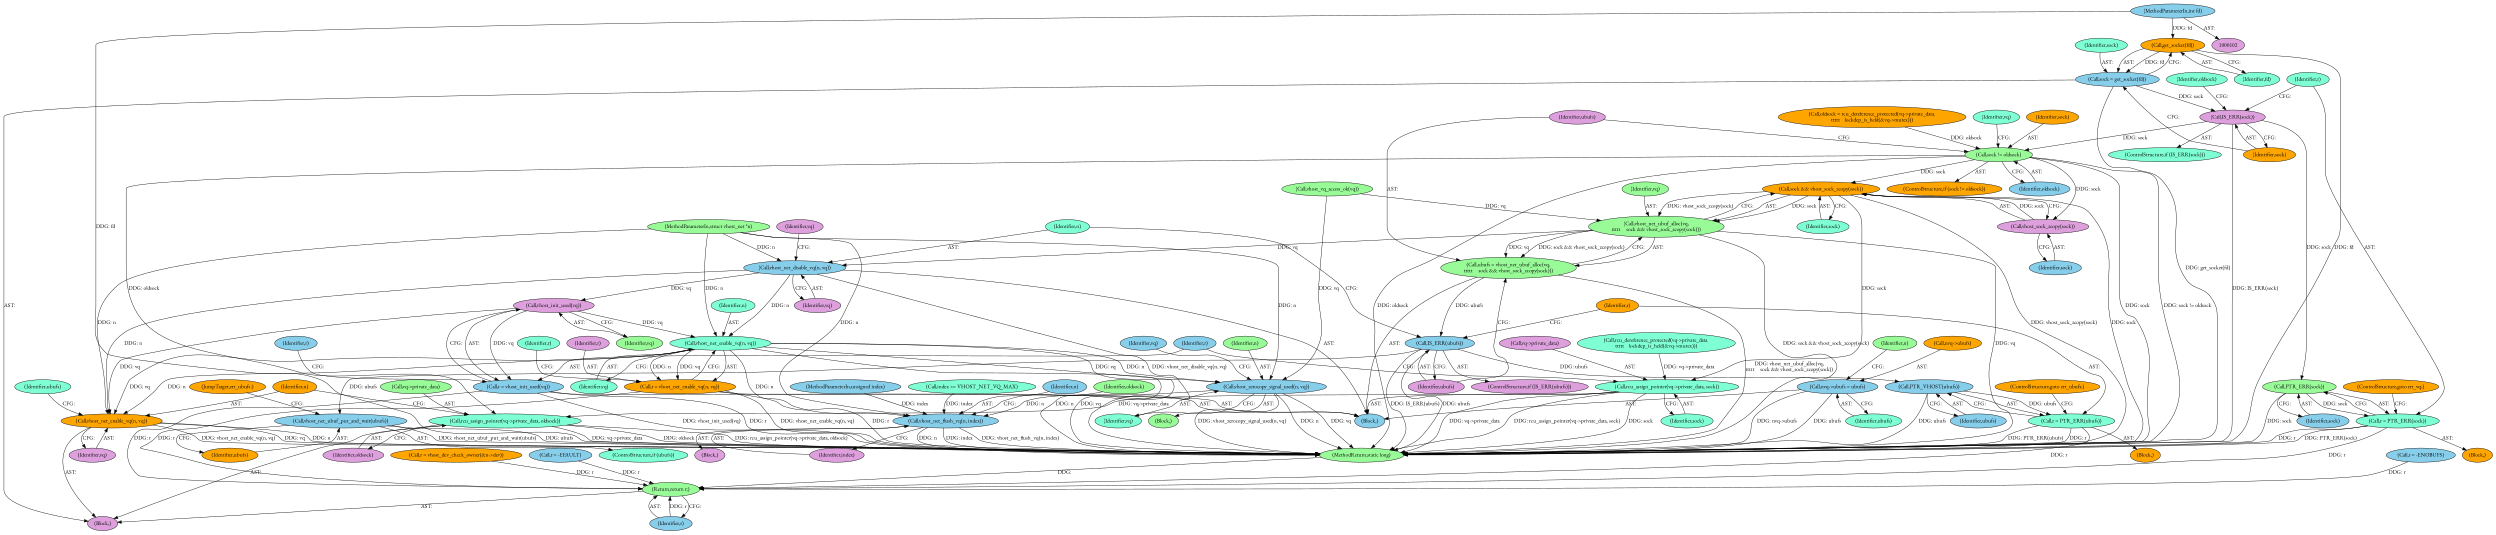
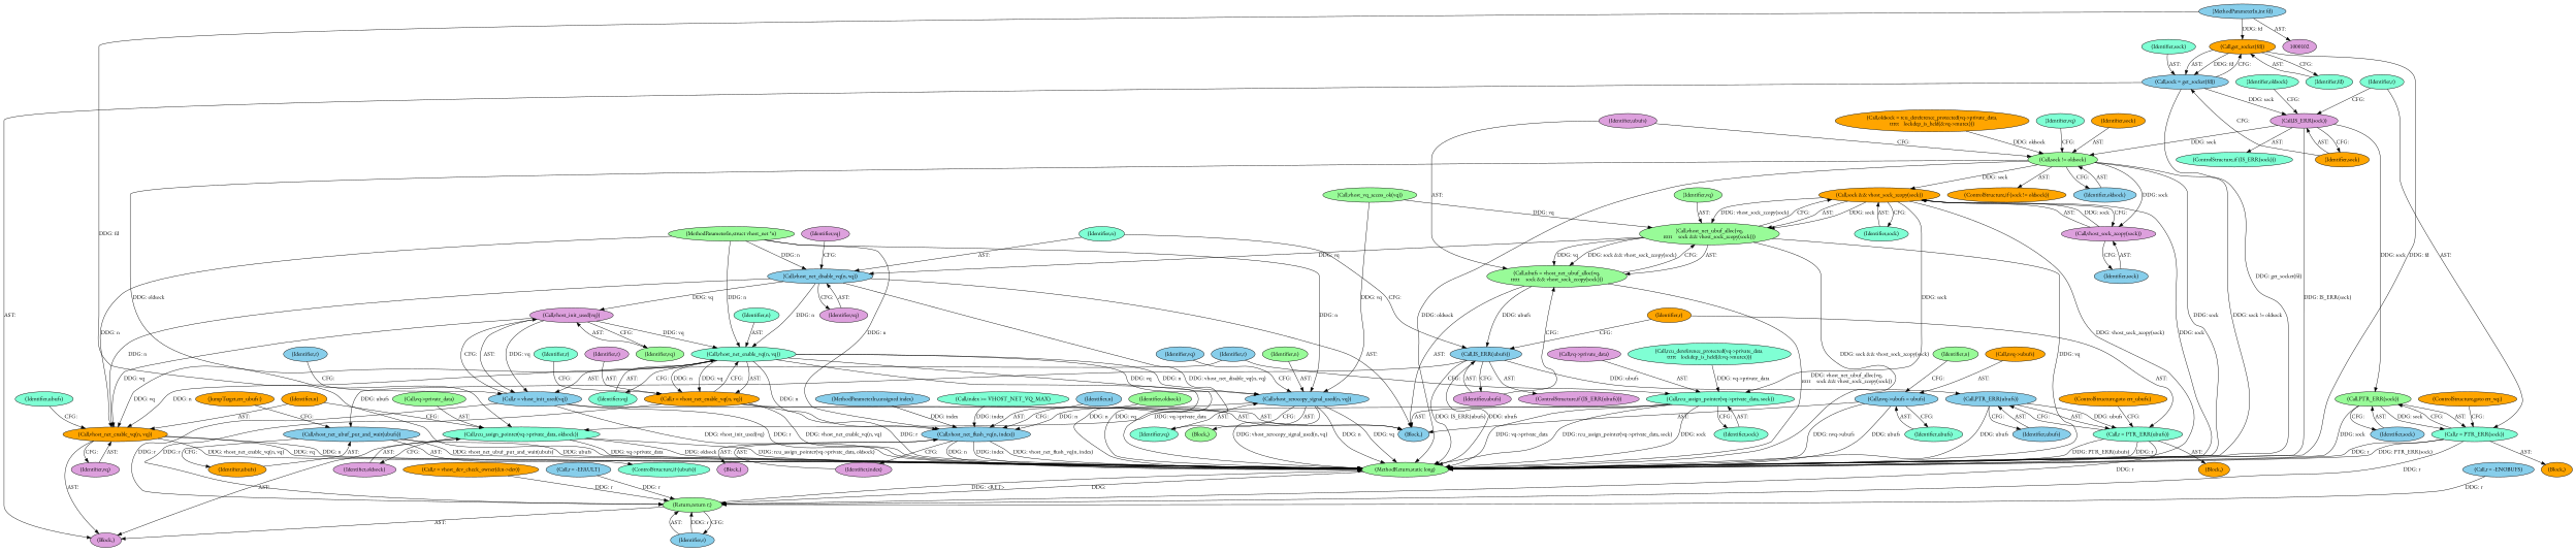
  digraph {
    fontname="EB Garamond"
    node [fillcolor=skyblue fontname="EB Garamond" style=filled]
    edge [fontname="EB Garamond"]
    n1 [fillcolor=orange label="(Call,get_socket(fd))"]
    n2 [label="(Call,sock = get_socket(fd))"]
    n3 [fillcolor=palegreen label="(MethodReturn,static long)"]
    n4 [fillcolor=aquamarine label="(Identifier,fd)"]
    n5 [fillcolor=plum label="(Call,IS_ERR(sock))"]
    n6 [fillcolor=plum label="(Block,)"]
    n7 [fillcolor=palegreen label="(Return,return r;)"]
    n8 [label="(MethodParameterIn,int fd)"]
    1000102 [fillcolor=plum]
    n10 [fillcolor=palegreen label="(Call,PTR_ERR(sock))"]
    n11 [fillcolor=palegreen label="(Call,sock != oldsock)"]
    n12 [fillcolor=orange label="(Identifier,sock)"]
    n13 [fillcolor=aquamarine label="(ControlStructure,if (IS_ERR(sock)))"]
    n14 [fillcolor=aquamarine label="(Call,r = PTR_ERR(sock))"]
    n15 [label="(Identifier,sock)"]
    n16 [fillcolor=orange label="(Call,sock && vhost_sock_zcopy(sock))"]
    n17 [fillcolor=aquamarine label="(Call,rcu_assign_pointer(vq->private_data, oldsock))"]
    n18 [fillcolor=plum label="(Call,vhost_sock_zcopy(sock))"]
    n19 [fillcolor=orange label="(ControlStructure,if (sock != oldsock))"]
    n20 [label="(Identifier,oldsock)"]
    n21 [fillcolor=orange label="(Block,)"]
    n22 [label="(Identifier,r)"]
    n23 [fillcolor=palegreen label="(Call,vhost_net_ubuf_alloc(vq,\n\t\t\t\t\t     sock && vhost_sock_zcopy(sock)))"]
    n24 [fillcolor=aquamarine label="(Call,rcu_assign_pointer(vq->private_data, sock))"]
    n25 [fillcolor=aquamarine label="(Identifier,sock)"]
    n26 [fillcolor=plum label="(Identifier,oldsock)"]
    n27 [label="(Identifier,sock)"]
    n28 [fillcolor=palegreen label="(Call,ubufs = vhost_net_ubuf_alloc(vq,\n\t\t\t\t\t     sock && vhost_sock_zcopy(sock)))"]
    n29 [label="(Call,vhost_net_disable_vq(n, vq))"]
    n30 [label="(Block,)"]
    n31 [fillcolor=aquamarine label="(Identifier,sock)"]
    n32 [label="(Call,IS_ERR(ubufs))"]
    n33 [fillcolor=plum label="(Call,vhost_init_used(vq))"]
    n34 [fillcolor=aquamarine label="(Call,vhost_net_enable_vq(n, vq))"]
    n35 [fillcolor=orange label="(Call,vhost_net_enable_vq(n, vq))"]
    n36 [fillcolor=plum label="(Identifier,vq)"]
-   n37 [label="(Call,PTR_VHOST(ubufs))"]
+   n37 [label="(Call,PTR_ERR(ubufs))"]
    n38 [label="(Call,vhost_net_ubuf_put_and_wait(ubufs))"]
    n39 [fillcolor=plum label="(Identifier,ubufs)"]
    n40 [fillcolor=plum label="(ControlStructure,if (IS_ERR(ubufs)))"]
    n41 [fillcolor=aquamarine label="(Call,r = PTR_ERR(ubufs))"]
    n42 [label="(Identifier,ubufs)"]
    n43 [label="(Call,nvq->ubufs = ubufs)"]
    n44 [fillcolor=aquamarine label="(Identifier,ubufs)"]
    n45 [fillcolor=aquamarine label="(ControlStructure,if (ubufs))"]
    n46 [fillcolor=orange label="(Identifier,ubufs)"]
    n47 [fillcolor=orange label="(Block,)"]
    n48 [label="(Call,r = vhost_init_used(vq))"]
    n49 [fillcolor=palegreen label="(Identifier,vq)"]
    n50 [fillcolor=orange label="(Call,r = vhost_net_enable_vq(n, vq))"]
    n51 [label="(Call,vhost_zerocopy_signal_used(n, vq))"]
    n52 [label="(Call,vhost_net_flush_vq(n, index))"]
    n53 [fillcolor=aquamarine label="(Identifier,vq)"]
    n54 [fillcolor=plum label="(Identifier,vq)"]
    n55 [fillcolor=palegreen label="(Block,)"]
    n56 [fillcolor=aquamarine label="(Identifier,vq)"]
    n57 [fillcolor=plum label="(Block,)"]
    n58 [fillcolor=plum label="(Identifier,index)"]
    n59 [label="(Call,r = -ENOBUFS)"]
    n60 [fillcolor=orange label="(ControlStructure,goto err_ubufs;)"]
    n61 [fillcolor=orange label="(Identifier,n)"]
    n62 [fillcolor=palegreen label="(Call,vq->private_data)"]
    n63 [fillcolor=palegreen label="(Identifier,n)"]
    n64 [fillcolor=palegreen label="(Identifier,n)"]
    n65 [fillcolor=palegreen label="(MethodParameterIn,struct vhost_net *n)"]
    n66 [label="(Identifier,n)"]
    n67 [fillcolor=palegreen label="(Call,vhost_vq_access_ok(vq))"]
    n68 [fillcolor=aquamarine label="(Identifier,ubufs)"]
    n69 [fillcolor=aquamarine label="(Identifier,r)"]
    n70 [label="(Identifier,r)"]
    n71 [fillcolor=palegreen label="(Identifier,oldsock)"]
    n72 [fillcolor=orange label="(Call,oldsock = rcu_dereference_protected(vq->private_data,\n\t\t\t\t\t    lockdep_is_held(&vq->mutex)))"]
    n73 [fillcolor=aquamarine label="(Identifier,sock)"]
    n74 [fillcolor=orange label="(ControlStructure,goto err_vq;)"]
    n75 [fillcolor=plum label="(Identifier,r)"]
    n76 [fillcolor=aquamarine label="(Identifier,oldsock)"]
    n77 [fillcolor=aquamarine label="(Call,rcu_dereference_protected(vq->private_data,\n\t\t\t\t\t    lockdep_is_held(&vq->mutex)))"]
    n78 [fillcolor=orange label="(Call,r = vhost_dev_check_owner(&n->dev))"]
    n79 [fillcolor=aquamarine label="(Identifier,r)"]
    n80 [fillcolor=aquamarine label="(Identifier,n)"]
    n81 [fillcolor=orange label="(Identifier,r)"]
    n82 [fillcolor=aquamarine label="(Identifier,vq)"]
    n83 [fillcolor=plum label="(Identifier,ubufs)"]
    n84 [label="(Identifier,r)"]
    n85 [label="(MethodParameterIn,unsigned index)"]
    n86 [fillcolor=aquamarine label="(Identifier,n)"]
    n87 [label="(Call,r = -EFAULT)"]
    n88 [fillcolor=orange label="(Identifier,sock)"]
    n89 [label="(Identifier,vq)"]
    n90 [fillcolor=orange label="(JumpTarget,err_ubufs:)"]
    n91 [fillcolor=plum label="(Identifier,vq)"]
    n92 [fillcolor=orange label="(Call,nvq->ubufs)"]
    n93 [fillcolor=plum label="(Call,vq->private_data)"]
    n94 [fillcolor=palegreen label="(Identifier,vq)"]
    n95 [fillcolor=aquamarine label="(Call,index >= VHOST_NET_VQ_MAX)"]
    n1 -> n2 [label="AST: "]
    n1 -> n2 [label="DDG: fd"]
    n1 -> n3 [label="DDG: fd"]
    n1 -> n4 [label="CFG: "]
    n2 -> n1 [label="CFG: "]
    n2 -> n3 [label="DDG: get_socket(fd)"]
    n2 -> n5 [label="DDG: sock"]
    n2 -> n6 [label="AST: "]
    n3 -> n7 [label="DDG: "]
    n4 -> n1 [label="AST: "]
    n5 -> n3 [label="DDG: IS_ERR(sock)"]
    n5 -> n10 [label="DDG: sock"]
    n5 -> n11 [label="DDG: sock"]
    n5 -> n12 [label="CFG: "]
    n5 -> n13 [label="AST: "]
+   n7 -> n3 [label="DDG: <RET>"]
    n7 -> n6 [label="AST: "]
    n7 -> n22 [label="CFG: "]
    n8 -> n1 [label="DDG: fd"]
    n8 -> n3 [label="DDG: fd"]
    n8 -> 1000102 [label="AST: "]
    n10 -> n3 [label="DDG: sock"]
    n10 -> n14 [label="AST: "]
    n10 -> n14 [label="DDG: sock"]
    n10 -> n15 [label="CFG: "]
    n11 -> n3 [label="DDG: sock"]
    n11 -> n3 [label="DDG: sock != oldsock"]
    n11 -> n3 [label="DDG: oldsock"]
    n11 -> n16 [label="DDG: sock"]
    n11 -> n17 [label="DDG: oldsock"]
    n11 -> n18 [label="DDG: sock"]
    n11 -> n19 [label="AST: "]
    n11 -> n20 [label="CFG: "]
    n12 -> n2 [label="CFG: "]
    n12 -> n5 [label="AST: "]
    n14 -> n3 [label="DDG: r"]
    n14 -> n3 [label="DDG: PTR_ERR(sock)"]
    n14 -> n7 [label="DDG: r"]
    n14 -> n10 [label="CFG: "]
    n14 -> n21 [label="AST: "]
    n15 -> n10 [label="AST: "]
    n16 -> n3 [label="DDG: vhost_sock_zcopy(sock)"]
    n16 -> n3 [label="DDG: sock"]
    n16 -> n18 [label="CFG: "]
    n16 -> n23 [label="AST: "]
    n16 -> n23 [label="DDG: sock"]
    n16 -> n23 [label="DDG: vhost_sock_zcopy(sock)"]
    n16 -> n24 [label="DDG: sock"]
    n16 -> n25 [label="CFG: "]
    n17 -> n3 [label="DDG: vq->private_data"]
    n17 -> n3 [label="DDG: oldsock"]
    n17 -> n3 [label="DDG: rcu_assign_pointer(vq->private_data, oldsock)"]
    n17 -> n6 [label="AST: "]
    n17 -> n26 [label="CFG: "]
    n18 -> n16 [label="AST: "]
    n18 -> n16 [label="DDG: sock"]
    n18 -> n27 [label="CFG: "]
    n20 -> n11 [label="AST: "]
    n22 -> n7 [label="AST: "]
    n22 -> n7 [label="DDG: r"]
    n23 -> n3 [label="DDG: vq"]
    n23 -> n3 [label="DDG: sock && vhost_sock_zcopy(sock)"]
    n23 -> n16 [label="CFG: "]
    n23 -> n28 [label="AST: "]
    n23 -> n28 [label="DDG: vq"]
    n23 -> n28 [label="DDG: sock && vhost_sock_zcopy(sock)"]
    n23 -> n29 [label="DDG: vq"]
    n24 -> n3 [label="DDG: vq->private_data"]
    n24 -> n3 [label="DDG: rcu_assign_pointer(vq->private_data, sock)"]
    n24 -> n3 [label="DDG: sock"]
    n24 -> n17 [label="DDG: vq->private_data"]
    n24 -> n30 [label="AST: "]
    n24 -> n31 [label="CFG: "]
    n25 -> n16 [label="AST: "]
    n26 -> n17 [label="AST: "]
    n27 -> n18 [label="AST: "]
    n28 -> n3 [label="DDG: vhost_net_ubuf_alloc(vq,\n\t\t\t\t\t     sock && vhost_sock_zcopy(sock))"]
    n28 -> n23 [label="CFG: "]
    n28 -> n30 [label="AST: "]
    n28 -> n32 [label="DDG: ubufs"]
    n29 -> n3 [label="DDG: vhost_net_disable_vq(n, vq)"]
    n29 -> n30 [label="AST: "]
    n29 -> n33 [label="DDG: vq"]
    n29 -> n34 [label="DDG: n"]
    n29 -> n35 [label="DDG: n"]
    n29 -> n36 [label="CFG: "]
    n31 -> n24 [label="AST: "]
    n32 -> n3 [label="DDG: ubufs"]
    n32 -> n3 [label="DDG: IS_ERR(ubufs)"]
    n32 -> n37 [label="DDG: ubufs"]
    n32 -> n38 [label="DDG: ubufs"]
    n32 -> n39 [label="CFG: "]
    n32 -> n40 [label="AST: "]
    n33 -> n34 [label="DDG: vq"]
    n33 -> n35 [label="DDG: vq"]
    n33 -> n48 [label="AST: "]
    n33 -> n48 [label="DDG: vq"]
    n33 -> n49 [label="CFG: "]
    n34 -> n3 [label="DDG: vq"]
    n34 -> n3 [label="DDG: n"]
    n34 -> n35 [label="DDG: n"]
    n34 -> n35 [label="DDG: vq"]
    n34 -> n50 [label="AST: "]
    n34 -> n50 [label="DDG: n"]
    n34 -> n50 [label="DDG: vq"]
    n34 -> n51 [label="DDG: n"]
    n34 -> n51 [label="DDG: vq"]
    n34 -> n52 [label="DDG: n"]
    n34 -> n53 [label="CFG: "]
    n35 -> n3 [label="DDG: vhost_net_enable_vq(n, vq)"]
    n35 -> n3 [label="DDG: vq"]
    n35 -> n3 [label="DDG: n"]
    n35 -> n6 [label="AST: "]
    n35 -> n54 [label="CFG: "]
    n36 -> n29 [label="AST: "]
    n37 -> n3 [label="DDG: ubufs"]
    n37 -> n41 [label="AST: "]
    n37 -> n41 [label="DDG: ubufs"]
    n37 -> n42 [label="CFG: "]
    n38 -> n3 [label="DDG: vhost_net_ubuf_put_and_wait(ubufs)"]
    n38 -> n3 [label="DDG: ubufs"]
    n38 -> n45 [label="AST: "]
    n38 -> n46 [label="CFG: "]
    n39 -> n28 [label="CFG: "]
    n39 -> n32 [label="AST: "]
    n41 -> n3 [label="DDG: r"]
    n41 -> n3 [label="DDG: PTR_ERR(ubufs)"]
    n41 -> n7 [label="DDG: r"]
    n41 -> n37 [label="CFG: "]
    n41 -> n47 [label="AST: "]
    n42 -> n37 [label="AST: "]
    n43 -> n3 [label="DDG: ubufs"]
    n43 -> n3 [label="DDG: nvq->ubufs"]
    n43 -> n30 [label="AST: "]
    n43 -> n44 [label="CFG: "]
    n44 -> n43 [label="AST: "]
    n46 -> n38 [label="AST: "]
    n48 -> n3 [label="DDG: vhost_init_used(vq)"]
    n48 -> n3 [label="DDG: r"]
    n48 -> n7 [label="DDG: r"]
    n48 -> n30 [label="AST: "]
    n48 -> n33 [label="CFG: "]
    n49 -> n33 [label="AST: "]
    n50 -> n3 [label="DDG: r"]
    n50 -> n3 [label="DDG: vhost_net_enable_vq(n, vq)"]
    n50 -> n7 [label="DDG: r"]
    n50 -> n30 [label="AST: "]
    n50 -> n34 [label="CFG: "]
    n51 -> n3 [label="DDG: vhost_zerocopy_signal_used(n, vq)"]
    n51 -> n3 [label="DDG: n"]
    n51 -> n3 [label="DDG: vq"]
    n51 -> n52 [label="DDG: n"]
    n51 -> n55 [label="AST: "]
    n51 -> n56 [label="CFG: "]
    n52 -> n3 [label="DDG: n"]
    n52 -> n3 [label="DDG: index"]
    n52 -> n3 [label="DDG: vhost_net_flush_vq(n, index)"]
    n52 -> n57 [label="AST: "]
    n52 -> n58 [label="CFG: "]
    n53 -> n34 [label="AST: "]
    n54 -> n35 [label="AST: "]
    n56 -> n51 [label="AST: "]
    n58 -> n52 [label="AST: "]
    n59 -> n7 [label="DDG: r"]
    n60 -> n41 [label="CFG: "]
    n61 -> n17 [label="CFG: "]
    n61 -> n35 [label="AST: "]
    n62 -> n17 [label="AST: "]
    n63 -> n51 [label="AST: "]
    n64 -> n43 [label="CFG: "]
    n65 -> n29 [label="DDG: n"]
    n65 -> n34 [label="DDG: n"]
    n65 -> n35 [label="DDG: n"]
    n65 -> n51 [label="DDG: n"]
    n65 -> n52 [label="DDG: n"]
    n66 -> n52 [label="AST: "]
    n67 -> n23 [label="DDG: vq"]
    n67 -> n51 [label="DDG: vq"]
    n68 -> n35 [label="CFG: "]
    n69 -> n5 [label="CFG: "]
    n69 -> n14 [label="AST: "]
    n70 -> n48 [label="CFG: "]
    n71 -> n52 [label="CFG: "]
    n72 -> n11 [label="DDG: oldsock"]
    n73 -> n2 [label="AST: "]
    n74 -> n14 [label="CFG: "]
    n75 -> n50 [label="AST: "]
    n76 -> n5 [label="CFG: "]
    n77 -> n24 [label="DDG: vq->private_data"]
    n78 -> n7 [label="DDG: r"]
    n79 -> n50 [label="CFG: "]
    n80 -> n34 [label="AST: "]
    n81 -> n32 [label="CFG: "]
    n81 -> n41 [label="AST: "]
    n82 -> n11 [label="CFG: "]
    n83 -> n11 [label="CFG: "]
    n83 -> n28 [label="AST: "]
    n84 -> n24 [label="CFG: "]
    n84 -> n48 [label="AST: "]
    n85 -> n52 [label="DDG: index"]
    n86 -> n29 [label="AST: "]
    n86 -> n32 [label="CFG: "]
    n87 -> n7 [label="DDG: r"]
    n88 -> n11 [label="AST: "]
    n89 -> n51 [label="CFG: "]
    n90 -> n38 [label="CFG: "]
    n91 -> n29 [label="CFG: "]
    n92 -> n43 [label="AST: "]
    n93 -> n24 [label="AST: "]
    n94 -> n23 [label="AST: "]
    n95 -> n52 [label="DDG: index"]
  }
